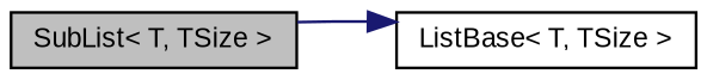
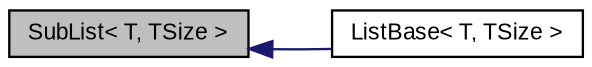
  digraph {
    rankdir=LR
    fontname="Liberation Sans"
    node [color=black fontname="Liberation Sans" fontsize=10 shape=record style=filled]
    n1 [fillcolor=grey75 fontcolor=black height=0.2 label="SubList\< T, TSize \>" width=0.4]
    n2 [fillcolor=white height=0.2 label="ListBase\< T, TSize \>" width=0.4]
-   n2 -> n1 [color=midnightblue dir=back fontname="Liberation Sans" fontsize=10 labelfontname=Helvetica labelfontsize=10 style=solid]
+   n1 -> n2 [color=midnightblue dir=back fontname="Liberation Sans" fontsize=10 labelfontname=Helvetica labelfontsize=10 style=solid]
  }
